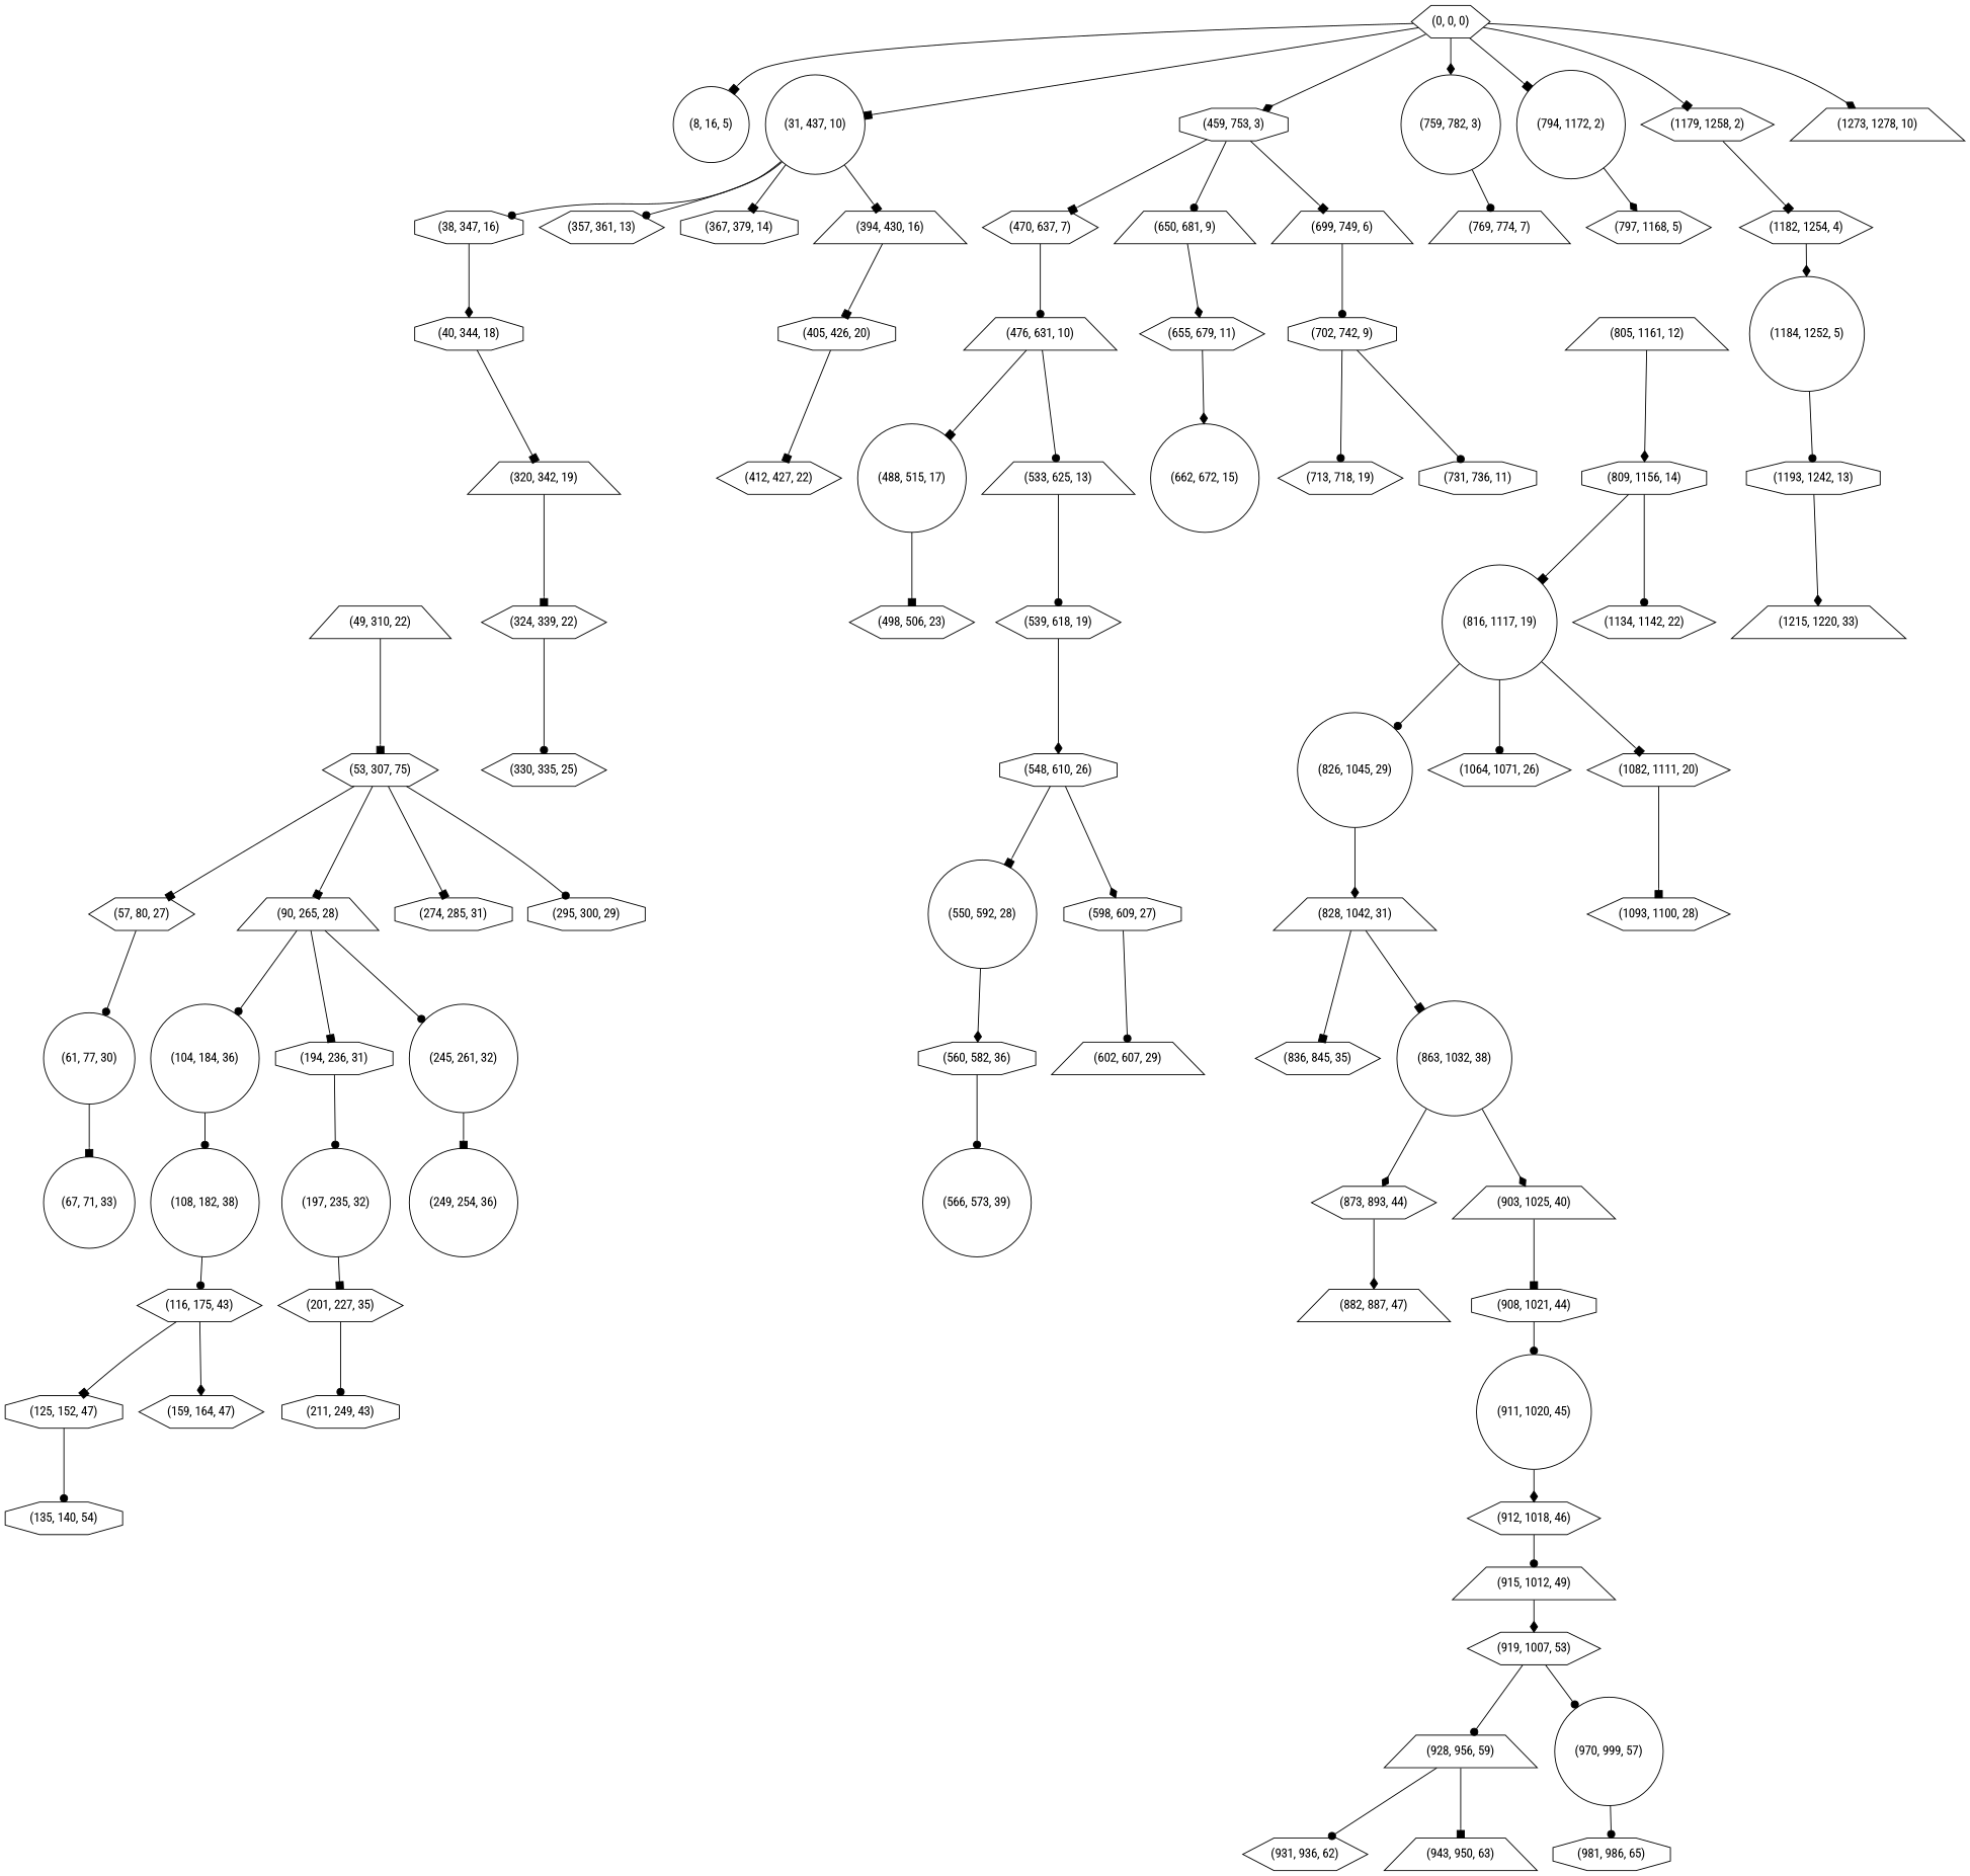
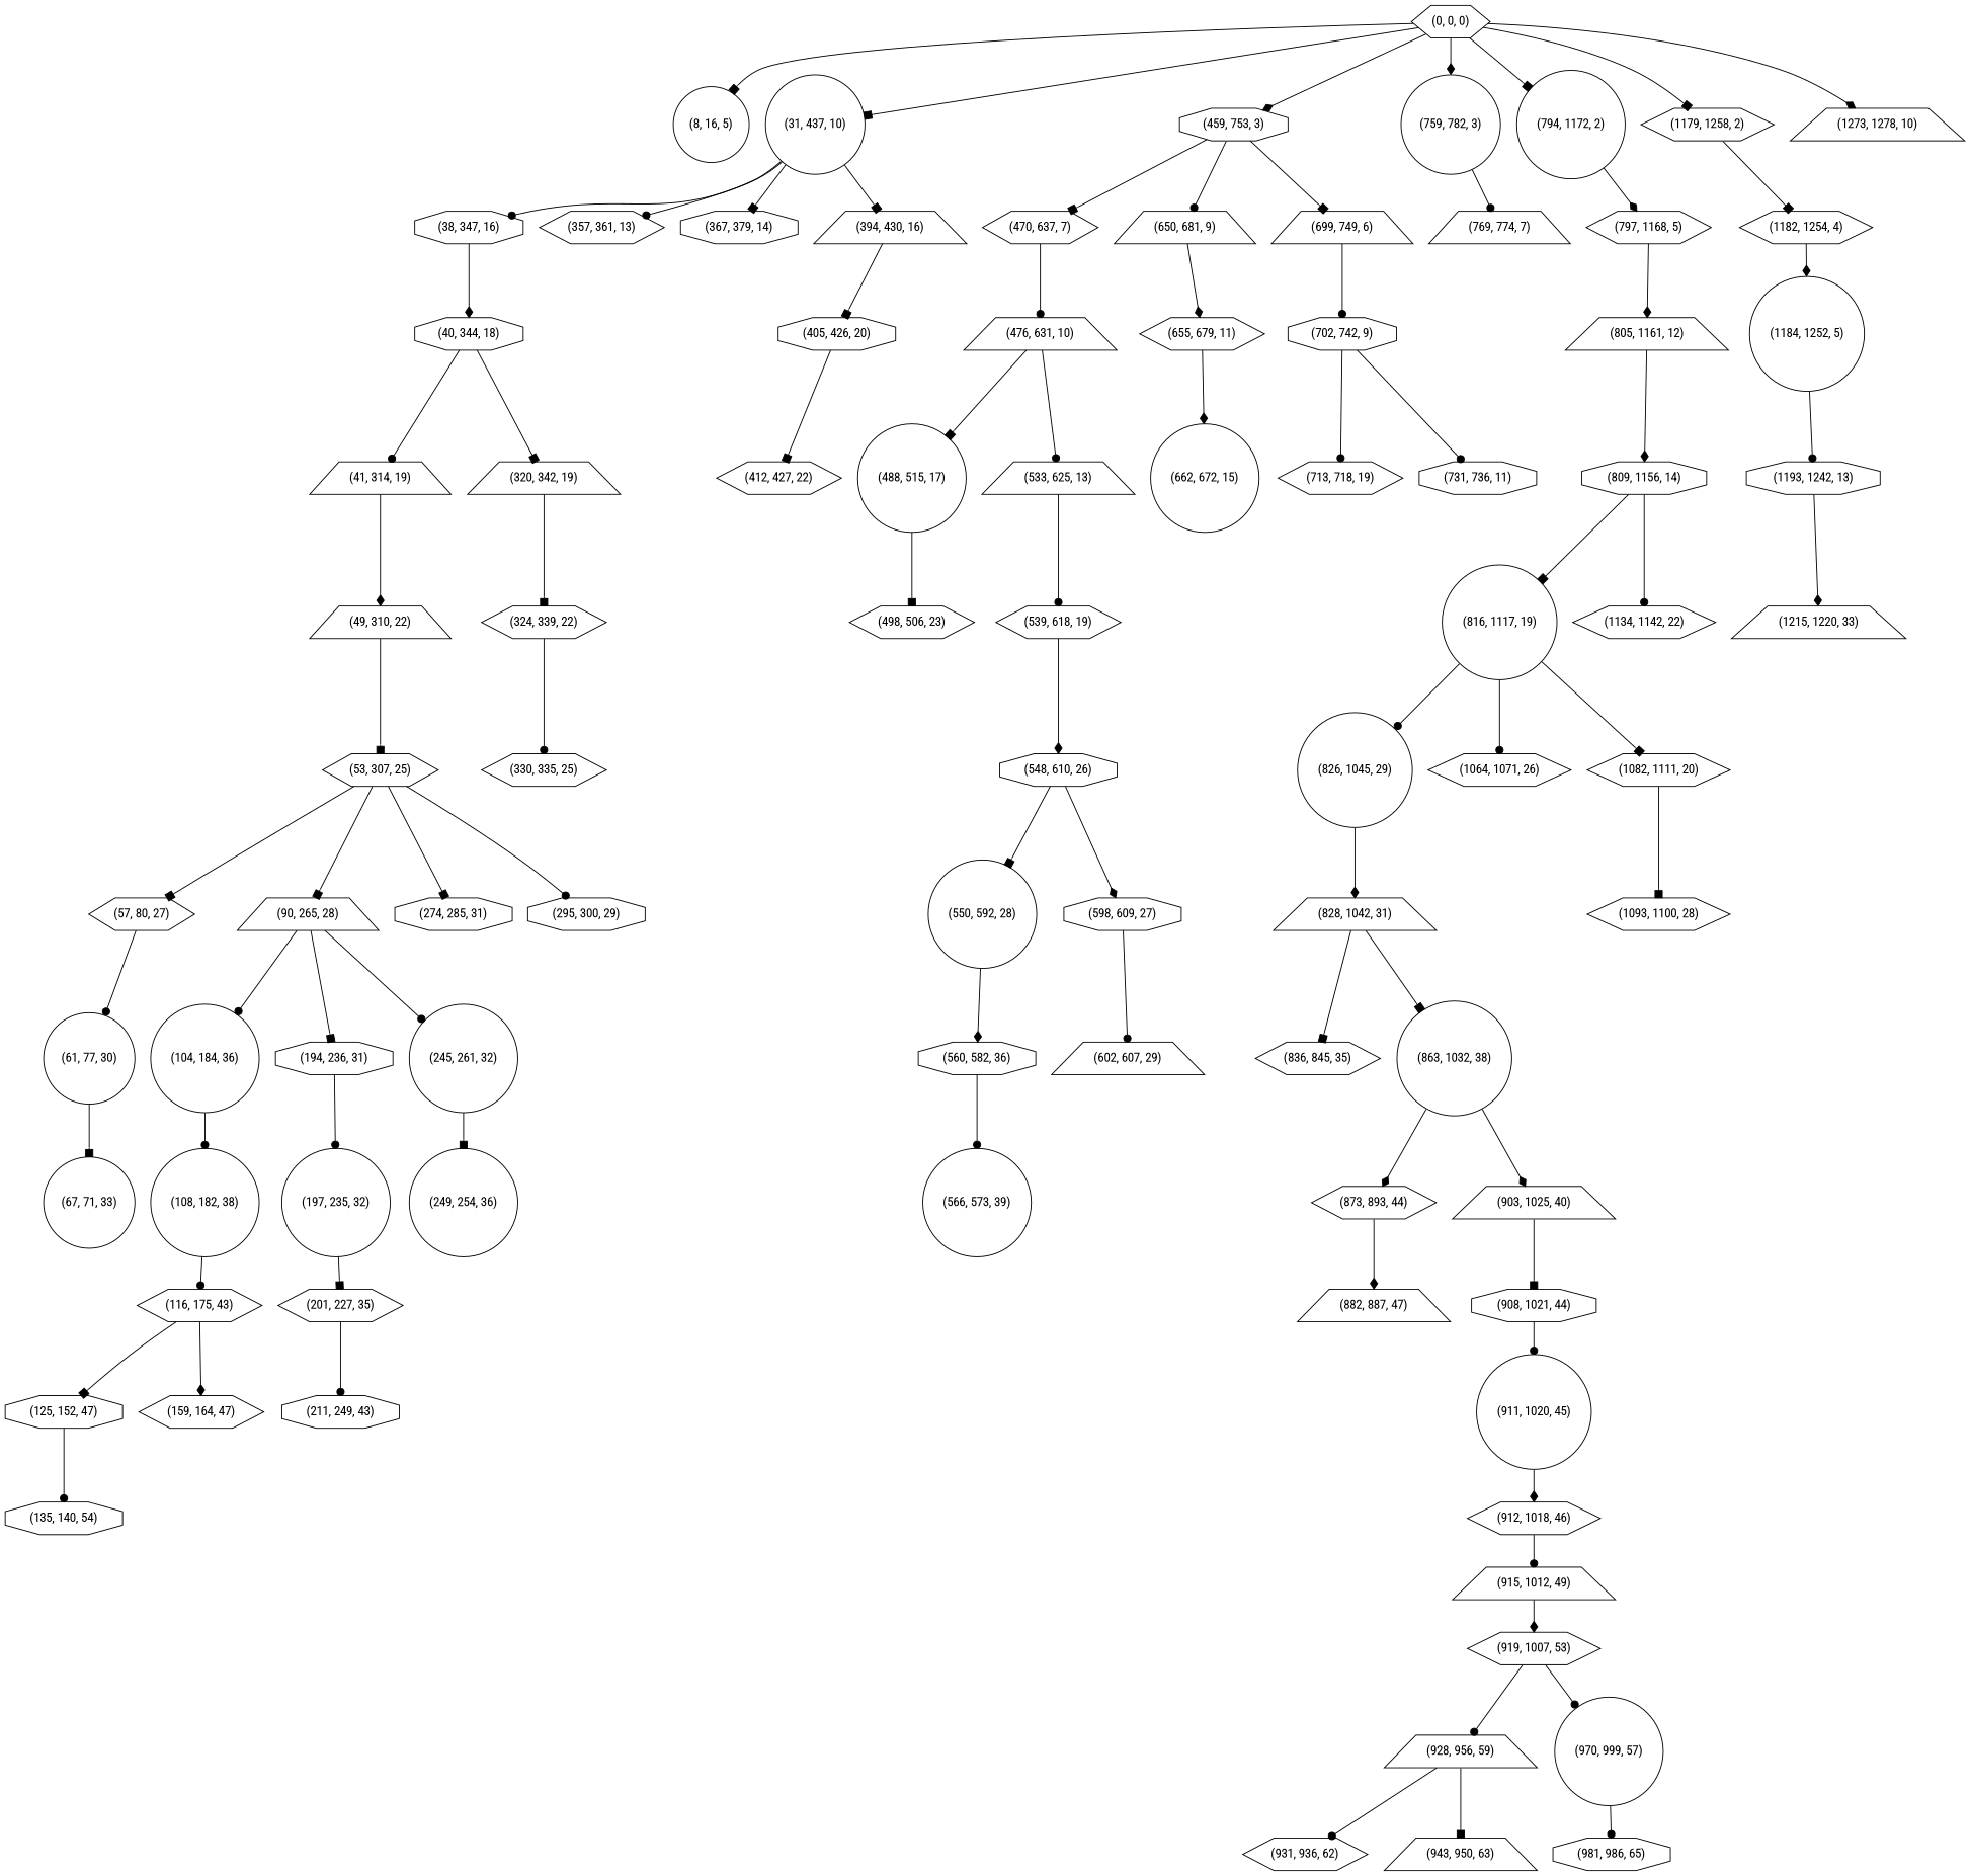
  digraph {
    fontname="Roboto Condensed"
    node [fontname="Roboto Condensed" shape=hexagon]
    edge [arrowhead=dot fontname="Roboto Condensed"]
    "(8, 16, 5)" [shape=circle]
    "(0, 0, 0)"
    "(31, 437, 10)" [shape=circle]
    "(459, 753, 3)" [shape=octagon]
    "(759, 782, 3)" [shape=circle]
    "(794, 1172, 2)" [shape=circle]
    "(1179, 1258, 2)"
    "(1273, 1278, 10)" [shape=trapezium]
    "(38, 347, 16)" [shape=octagon]
    "(357, 361, 13)"
    "(367, 379, 14)" [shape=octagon]
    "(394, 430, 16)" [shape=trapezium]
    "(470, 637, 7)"
    "(650, 681, 9)" [shape=trapezium]
    "(699, 749, 6)" [shape=trapezium]
    "(769, 774, 7)" [shape=trapezium]
    "(797, 1168, 5)"
    "(1182, 1254, 4)"
    "(40, 344, 18)" [shape=octagon]
    "(405, 426, 20)" [shape=octagon]
+   "(41, 314, 19)" [shape=trapezium]
    "(320, 342, 19)" [shape=trapezium]
    "(49, 310, 22)" [shape=trapezium]
    "(324, 339, 22)"
-   "(53, 307, 25)" [label="(53, 307, 75)"]
+   "(53, 307, 25)"
    "(57, 80, 27)"
    "(90, 265, 28)" [shape=trapezium]
    "(274, 285, 31)" [shape=octagon]
    "(295, 300, 29)" [shape=octagon]
    "(61, 77, 30)" [shape=circle]
    "(104, 184, 36)" [shape=circle]
    "(194, 236, 31)" [shape=octagon]
    "(245, 261, 32)" [shape=circle]
    "(67, 71, 33)" [shape=circle]
    "(108, 182, 38)" [shape=circle]
    "(197, 235, 32)" [shape=circle]
    "(249, 254, 36)" [shape=circle]
    "(116, 175, 43)"
    "(125, 152, 47)" [shape=octagon]
    "(159, 164, 47)"
    "(135, 140, 54)" [shape=octagon]
    "(201, 227, 35)"
    n43 [label="(211, 249, 43)" shape=octagon]
    "(330, 335, 25)"
    n45 [label="(412, 427, 22)"]
    "(476, 631, 10)" [shape=trapezium]
    "(655, 679, 11)"
    "(702, 742, 9)" [shape=octagon]
    "(488, 515, 17)" [shape=circle]
    "(533, 625, 13)" [shape=trapezium]
    "(498, 506, 23)"
    "(539, 618, 19)"
    "(548, 610, 26)" [shape=octagon]
    "(550, 592, 28)" [shape=circle]
    "(598, 609, 27)" [shape=octagon]
    "(560, 582, 36)" [shape=octagon]
    "(602, 607, 29)" [shape=trapezium]
    "(566, 573, 39)" [shape=circle]
    "(662, 672, 15)" [shape=circle]
    "(713, 718, 19)"
    "(731, 736, 11)" [shape=octagon]
    "(805, 1161, 12)" [shape=trapezium]
    "(809, 1156, 14)" [shape=octagon]
    "(816, 1117, 19)" [shape=circle]
    "(1134, 1142, 22)"
    "(826, 1045, 29)" [shape=circle]
    "(1064, 1071, 26)"
    "(1082, 1111, 20)"
    "(828, 1042, 31)" [shape=trapezium]
    "(1093, 1100, 28)"
    "(836, 845, 35)"
    "(863, 1032, 38)" [shape=circle]
    "(873, 893, 44)"
    "(903, 1025, 40)" [shape=trapezium]
    "(882, 887, 47)" [shape=trapezium]
    "(908, 1021, 44)" [shape=octagon]
    "(911, 1020, 45)" [shape=circle]
    "(912, 1018, 46)"
    "(915, 1012, 49)" [shape=trapezium]
    "(919, 1007, 53)"
    "(928, 956, 59)" [shape=trapezium]
    "(970, 999, 57)" [shape=circle]
    "(931, 936, 62)"
    "(943, 950, 63)" [shape=trapezium]
    "(981, 986, 65)" [shape=octagon]
    "(1184, 1252, 5)" [shape=circle]
    "(1193, 1242, 13)" [shape=octagon]
    "(1215, 1220, 33)" [shape=trapezium]
    "(0, 0, 0)" -> "(8, 16, 5)" [arrowhead=box]
    "(0, 0, 0)" -> "(31, 437, 10)" [arrowhead=box]
    "(0, 0, 0)" -> "(459, 753, 3)" [arrowhead=diamond]
    "(0, 0, 0)" -> "(759, 782, 3)" [arrowhead=diamond]
    "(0, 0, 0)" -> "(794, 1172, 2)" [arrowhead=box]
    "(0, 0, 0)" -> "(1179, 1258, 2)" [arrowhead=box]
    "(0, 0, 0)" -> "(1273, 1278, 10)" [arrowhead=diamond]
    "(31, 437, 10)" -> "(38, 347, 16)"
    "(31, 437, 10)" -> "(357, 361, 13)"
    "(31, 437, 10)" -> "(367, 379, 14)" [arrowhead=box]
    "(31, 437, 10)" -> "(394, 430, 16)" [arrowhead=box]
    "(459, 753, 3)" -> "(470, 637, 7)" [arrowhead=box]
    "(459, 753, 3)" -> "(650, 681, 9)"
    "(459, 753, 3)" -> "(699, 749, 6)" [arrowhead=box]
    "(759, 782, 3)" -> "(769, 774, 7)"
    "(794, 1172, 2)" -> "(797, 1168, 5)" [arrowhead=diamond]
    "(1179, 1258, 2)" -> "(1182, 1254, 4)" [arrowhead=box]
    "(38, 347, 16)" -> "(40, 344, 18)" [arrowhead=diamond]
    "(394, 430, 16)" -> "(405, 426, 20)" [arrowhead=box]
    "(470, 637, 7)" -> "(476, 631, 10)"
    "(650, 681, 9)" -> "(655, 679, 11)" [arrowhead=diamond]
    "(699, 749, 6)" -> "(702, 742, 9)"
+   "(797, 1168, 5)" -> "(805, 1161, 12)" [arrowhead=diamond]
    "(1182, 1254, 4)" -> "(1184, 1252, 5)" [arrowhead=diamond]
+   "(40, 344, 18)" -> "(41, 314, 19)"
    "(40, 344, 18)" -> "(320, 342, 19)" [arrowhead=box]
    "(405, 426, 20)" -> n45 [arrowhead=box]
+   "(41, 314, 19)" -> "(49, 310, 22)" [arrowhead=diamond]
    "(320, 342, 19)" -> "(324, 339, 22)" [arrowhead=box]
    "(49, 310, 22)" -> "(53, 307, 25)" [arrowhead=box]
    "(324, 339, 22)" -> "(330, 335, 25)"
    "(53, 307, 25)" -> "(57, 80, 27)" [arrowhead=box]
    "(53, 307, 25)" -> "(90, 265, 28)" [arrowhead=box]
    "(53, 307, 25)" -> "(274, 285, 31)" [arrowhead=box]
    "(53, 307, 25)" -> "(295, 300, 29)"
    "(57, 80, 27)" -> "(61, 77, 30)"
    "(90, 265, 28)" -> "(104, 184, 36)"
    "(90, 265, 28)" -> "(194, 236, 31)" [arrowhead=box]
    "(90, 265, 28)" -> "(245, 261, 32)"
    "(61, 77, 30)" -> "(67, 71, 33)" [arrowhead=box]
    "(104, 184, 36)" -> "(108, 182, 38)"
    "(194, 236, 31)" -> "(197, 235, 32)"
    "(245, 261, 32)" -> "(249, 254, 36)" [arrowhead=box]
    "(108, 182, 38)" -> "(116, 175, 43)"
    "(197, 235, 32)" -> "(201, 227, 35)" [arrowhead=box]
    "(116, 175, 43)" -> "(125, 152, 47)" [arrowhead=box]
    "(116, 175, 43)" -> "(159, 164, 47)" [arrowhead=diamond]
    "(125, 152, 47)" -> "(135, 140, 54)"
    "(201, 227, 35)" -> n43
    "(476, 631, 10)" -> "(488, 515, 17)" [arrowhead=box]
    "(476, 631, 10)" -> "(533, 625, 13)"
    "(655, 679, 11)" -> "(662, 672, 15)" [arrowhead=diamond]
    "(702, 742, 9)" -> "(713, 718, 19)"
    "(702, 742, 9)" -> "(731, 736, 11)"
    "(488, 515, 17)" -> "(498, 506, 23)" [arrowhead=box]
    "(533, 625, 13)" -> "(539, 618, 19)"
    "(539, 618, 19)" -> "(548, 610, 26)" [arrowhead=diamond]
    "(548, 610, 26)" -> "(550, 592, 28)" [arrowhead=box]
    "(548, 610, 26)" -> "(598, 609, 27)" [arrowhead=diamond]
    "(550, 592, 28)" -> "(560, 582, 36)" [arrowhead=diamond]
    "(598, 609, 27)" -> "(602, 607, 29)"
    "(560, 582, 36)" -> "(566, 573, 39)"
    "(805, 1161, 12)" -> "(809, 1156, 14)" [arrowhead=diamond]
    "(809, 1156, 14)" -> "(816, 1117, 19)" [arrowhead=box]
    "(809, 1156, 14)" -> "(1134, 1142, 22)"
    "(816, 1117, 19)" -> "(826, 1045, 29)"
    "(816, 1117, 19)" -> "(1064, 1071, 26)"
    "(816, 1117, 19)" -> "(1082, 1111, 20)" [arrowhead=box]
    "(826, 1045, 29)" -> "(828, 1042, 31)" [arrowhead=diamond]
    "(1082, 1111, 20)" -> "(1093, 1100, 28)" [arrowhead=box]
    "(828, 1042, 31)" -> "(836, 845, 35)" [arrowhead=box]
    "(828, 1042, 31)" -> "(863, 1032, 38)" [arrowhead=box]
    "(863, 1032, 38)" -> "(873, 893, 44)" [arrowhead=diamond]
    "(863, 1032, 38)" -> "(903, 1025, 40)" [arrowhead=diamond]
    "(873, 893, 44)" -> "(882, 887, 47)" [arrowhead=diamond]
    "(903, 1025, 40)" -> "(908, 1021, 44)" [arrowhead=box]
    "(908, 1021, 44)" -> "(911, 1020, 45)"
    "(911, 1020, 45)" -> "(912, 1018, 46)" [arrowhead=diamond]
    "(912, 1018, 46)" -> "(915, 1012, 49)"
    "(915, 1012, 49)" -> "(919, 1007, 53)" [arrowhead=diamond]
    "(919, 1007, 53)" -> "(928, 956, 59)"
    "(919, 1007, 53)" -> "(970, 999, 57)"
    "(928, 956, 59)" -> "(931, 936, 62)"
    "(928, 956, 59)" -> "(943, 950, 63)" [arrowhead=box]
    "(970, 999, 57)" -> "(981, 986, 65)"
    "(1184, 1252, 5)" -> "(1193, 1242, 13)"
    "(1193, 1242, 13)" -> "(1215, 1220, 33)" [arrowhead=diamond]
  }
